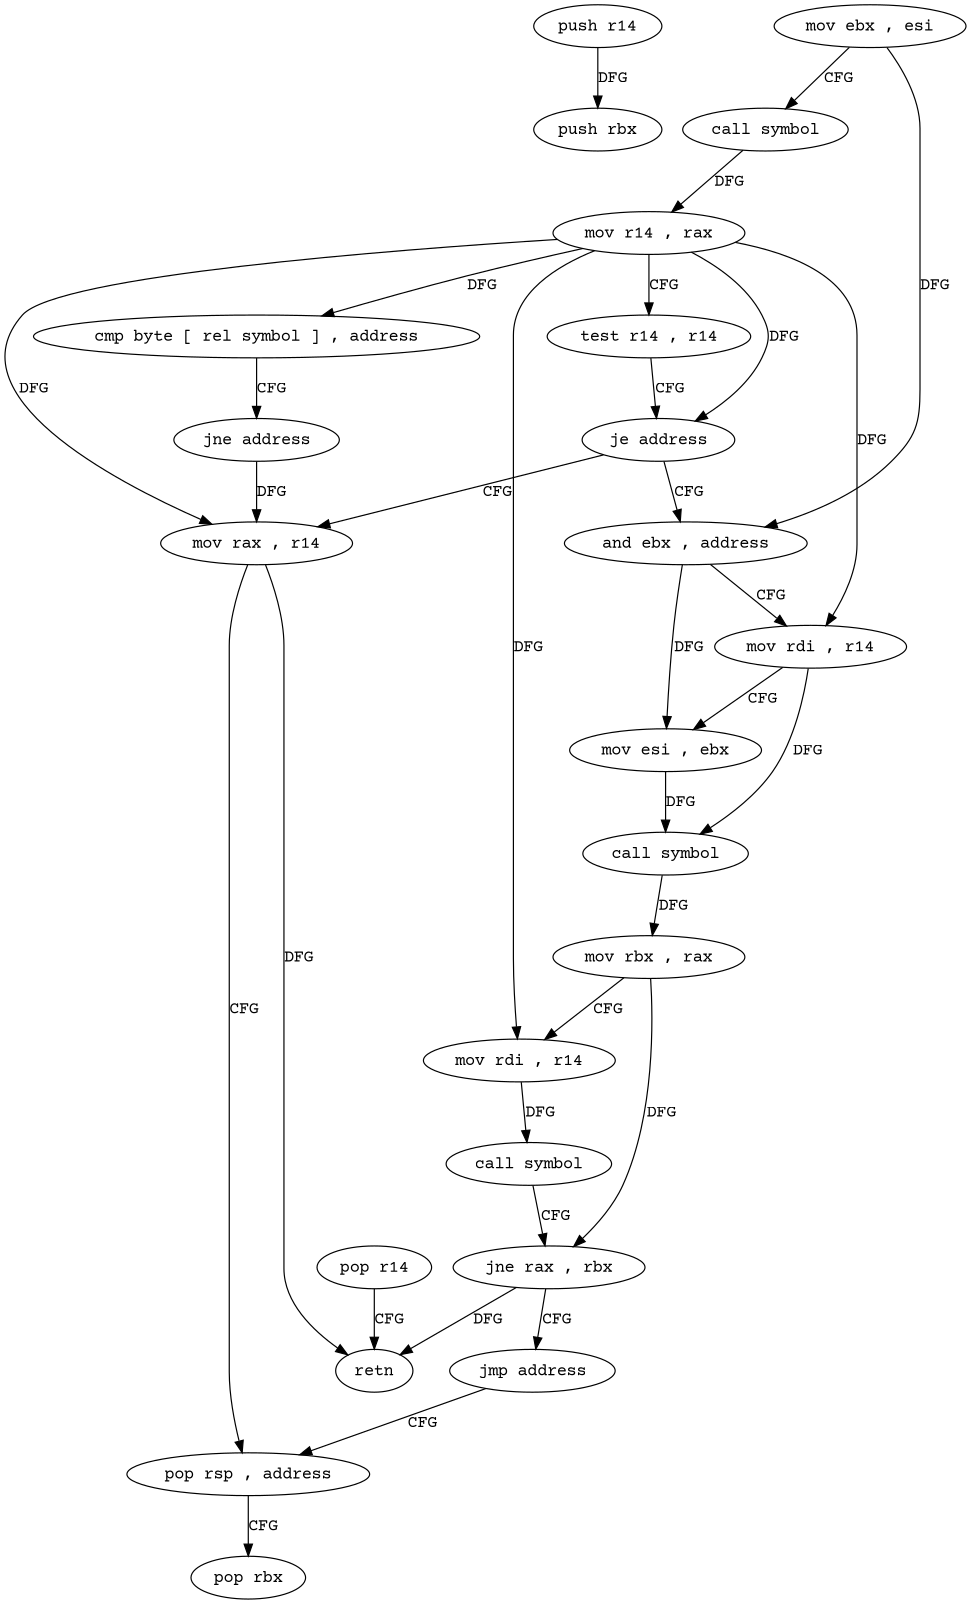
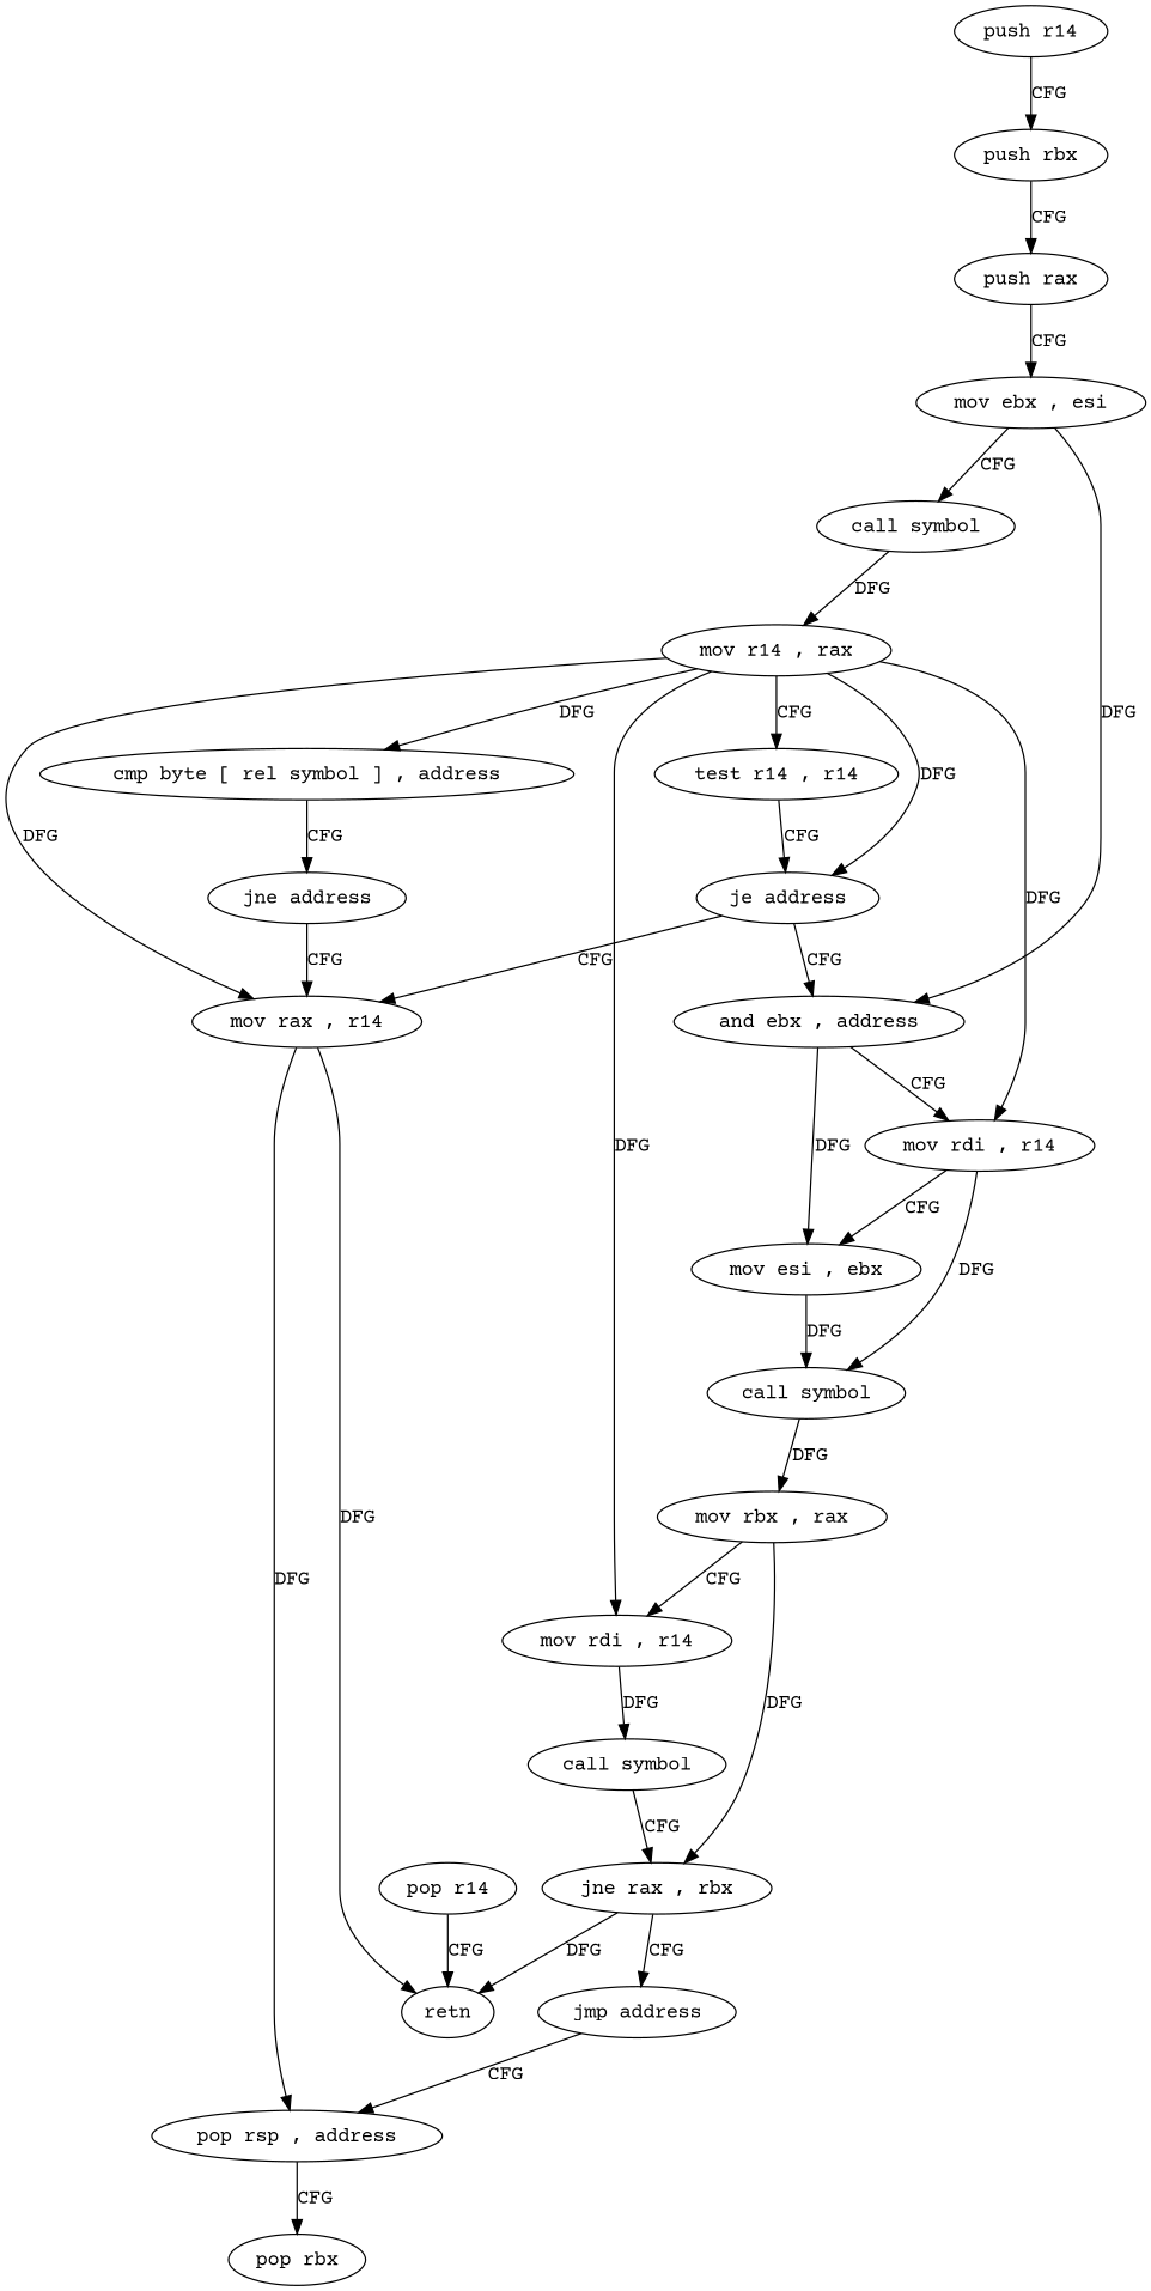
  digraph {
    fontname="Courier Prime"
    node [fontname="Courier Prime"]
    edge [fontname="Courier Prime"]
    n1 [label="push r14"]
    n2 [label="push rbx"]
+   n3 [label="push rax"]
    n4 [label="mov ebx , esi"]
    n5 [label="call symbol"]
    n6 [label="and ebx , address"]
    n7 [label="mov r14 , rax"]
    n8 [label="mov rdi , r14"]
    n9 [label="mov esi , ebx"]
    n10 [label="cmp byte [ rel symbol ] , address"]
    n11 [label="mov rax , r14"]
    n12 [label="je address"]
    n13 [label="mov rdi , r14"]
    n14 [label="test r14 , r14"]
    n15 [label="jne address"]
    n16 [label="pop rsp , address"]
    n17 [label=retn]
    n18 [label="call symbol"]
    n19 [label="call symbol"]
    n20 [label="pop rbx"]
    n21 [label="mov rbx , rax"]
    n22 [label="jne rax , rbx"]
    n23 [label="jmp address"]
    n24 [label="pop r14"]
-   n1 -> n2 [label=DFG]
+   n1 -> n2 [label=CFG]
+   n2 -> n3 [label=CFG]
+   n3 -> n4 [label=CFG]
    n4 -> n5 [label=CFG]
    n4 -> n6 [label=DFG]
    n5 -> n7 [label=DFG]
    n6 -> n8 [label=CFG]
    n6 -> n9 [label=DFG]
    n7 -> n8 [label=DFG]
    n7 -> n10 [label=DFG]
    n7 -> n11 [label=DFG]
    n7 -> n12 [label=DFG]
    n7 -> n13 [label=DFG]
    n7 -> n14 [label=CFG]
    n8 -> n9 [label=CFG]
    n8 -> n18 [label=DFG]
    n9 -> n18 [label=DFG]
    n10 -> n15 [label=CFG]
-   n11 -> n16 [label=CFG]
+   n11 -> n16 [label=DFG]
    n11 -> n17 [label=DFG]
    n12 -> n6 [label=CFG]
    n12 -> n11 [label=CFG]
    n13 -> n19 [label=DFG]
    n14 -> n12 [label=CFG]
-   n15 -> n11 [label=DFG]
+   n15 -> n11 [label=CFG]
    n16 -> n20 [label=CFG]
    n18 -> n21 [label=DFG]
    n19 -> n22 [label=CFG]
    n21 -> n13 [label=CFG]
    n21 -> n22 [label=DFG]
    n22 -> n17 [label=DFG]
    n22 -> n23 [label=CFG]
    n23 -> n16 [label=CFG]
    n24 -> n17 [label=CFG]
  }
